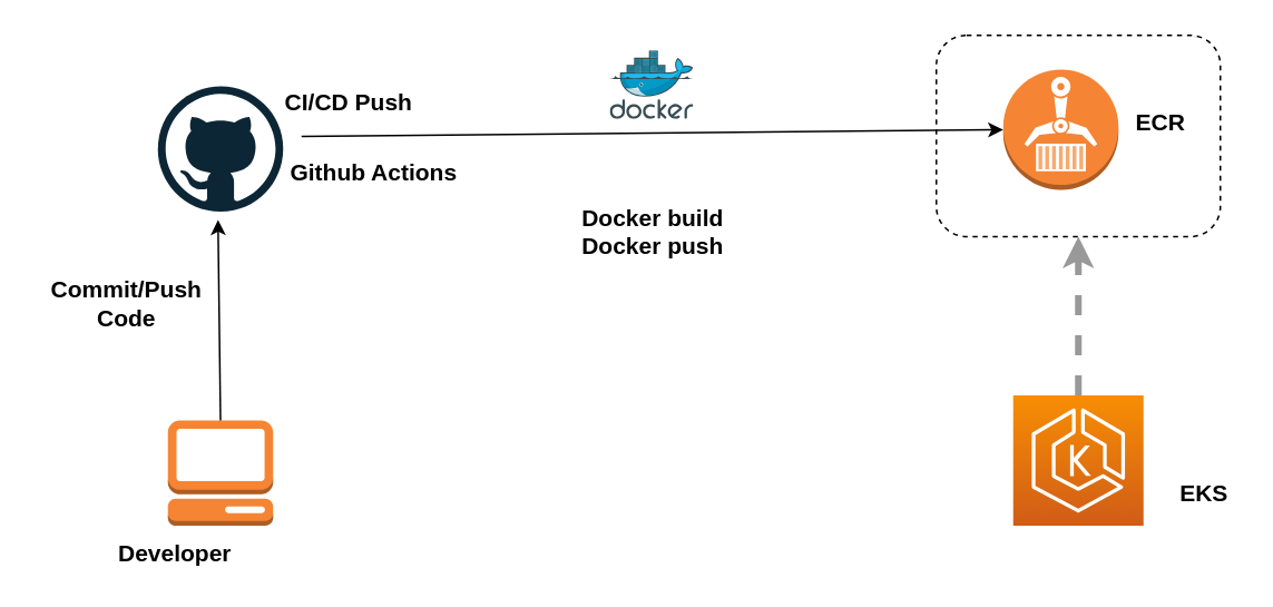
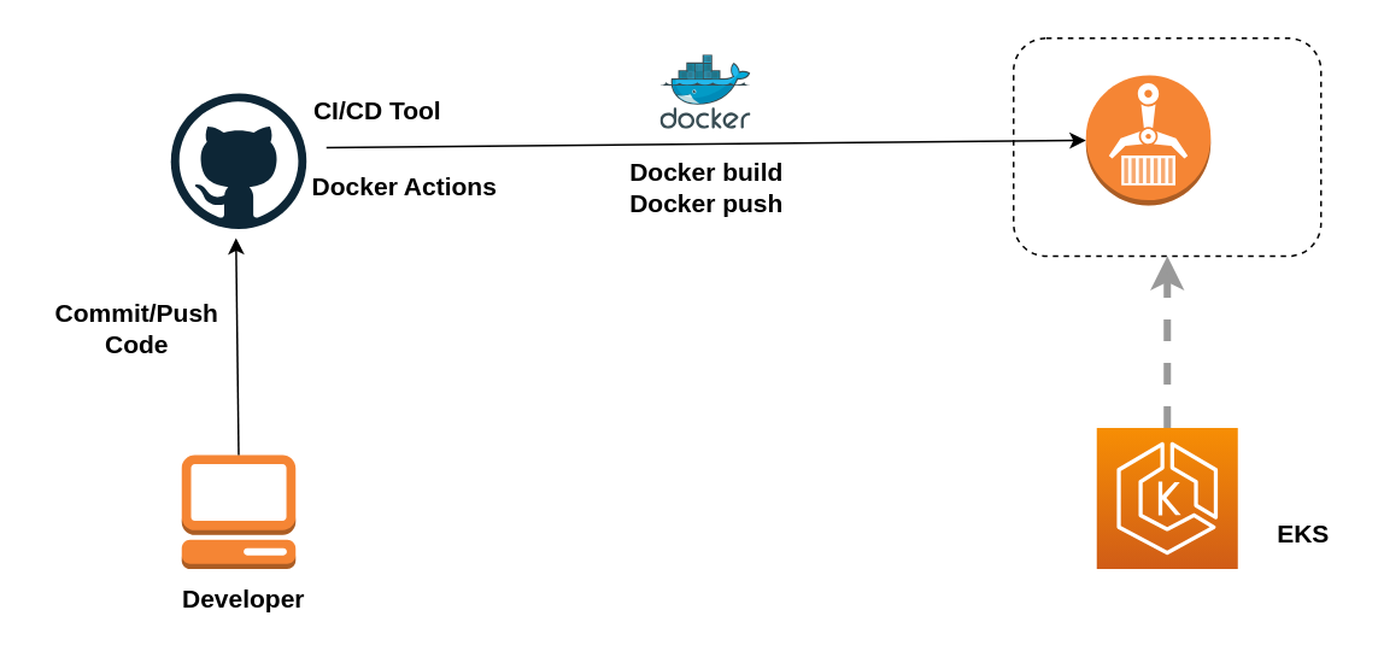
  <mxCell id="0" />
  <mxCell id="1" parent="0" />
  <mxCell id="2" value="" style="outlineConnect=0;dashed=0;verticalLabelPosition=bottom;verticalAlign=top;align=center;html=1;shape=mxgraph.aws3.management_console;fillColor=#F58534;gradientColor=none;" vertex="1" parent="1"><mxGeometry x="100" y="251" width="63" height="63" as="geometry" /></mxCell>
  <mxCell id="3" value="" style="dashed=0;outlineConnect=0;html=1;align=center;labelPosition=center;verticalLabelPosition=bottom;verticalAlign=top;shape=mxgraph.weblogos.github" vertex="1" parent="1"><mxGeometry x="94" y="51" width="75" height="75" as="geometry" /></mxCell>
  <mxCell id="4" value="" style="outlineConnect=0;dashed=0;verticalLabelPosition=bottom;verticalAlign=top;align=center;html=1;shape=mxgraph.aws3.ecr;fillColor=#F58534;gradientColor=none;" vertex="1" parent="1"><mxGeometry x="600" y="41" width="69" height="72" as="geometry" /></mxCell>
  <mxCell id="5" value="" style="edgeStyle=orthogonalEdgeStyle;rounded=0;orthogonalLoop=1;jettySize=auto;html=1;fontSize=14;dashed=1;strokeWidth=4;strokeColor=#999999;" edge="1" parent="1" source="6" target="16"><mxGeometry relative="1" as="geometry" /></mxCell>
  <mxCell id="6" value="" style="sketch=0;points=[[0,0,0],[0.25,0,0],[0.5,0,0],[0.75,0,0],[1,0,0],[0,1,0],[0.25,1,0],[0.5,1,0],[0.75,1,0],[1,1,0],[0,0.25,0],[0,0.5,0],[0,0.75,0],[1,0.25,0],[1,0.5,0],[1,0.75,0]];outlineConnect=0;fontColor=#232F3E;gradientColor=#F78E04;gradientDirection=north;fillColor=#D05C17;strokeColor=#ffffff;dashed=0;verticalLabelPosition=bottom;verticalAlign=top;align=center;html=1;fontSize=12;fontStyle=0;aspect=fixed;shape=mxgraph.aws4.resourceIcon;resIcon=mxgraph.aws4.eks;" vertex="1" parent="1"><mxGeometry x="606" y="236" width="78" height="78" as="geometry" /></mxCell>
  <mxCell id="7" value="" style="sketch=0;aspect=fixed;html=1;points=[];align=center;image;fontSize=12;image=img/lib/mscae/Docker.svg;" vertex="1" parent="1"><mxGeometry x="365" y="30" width="50" height="41" as="geometry" /></mxCell>
  <mxCell id="8" value="" style="endArrow=classic;html=1;rounded=0;exitX=0.5;exitY=0;exitDx=0;exitDy=0;exitPerimeter=0;" edge="1" parent="1" source="2"><mxGeometry width="50" height="50" relative="1" as="geometry"><mxPoint x="130" y="231" as="sourcePoint" /><mxPoint x="130" y="131" as="targetPoint" /></mxGeometry></mxCell>
  <mxCell id="9" value="" style="endArrow=classic;html=1;rounded=0;entryX=0;entryY=0.5;entryDx=0;entryDy=0;entryPerimeter=0;" edge="1" parent="1" target="4"><mxGeometry width="50" height="50" relative="1" as="geometry"><mxPoint x="180" y="81" as="sourcePoint" /><mxPoint x="230" y="31" as="targetPoint" /></mxGeometry></mxCell>
  <mxCell id="10" value="&lt;b&gt;&lt;font style=&quot;font-size: 14px&quot;&gt;Commit/Push&lt;br&gt;Code&lt;/font&gt;&lt;/b&gt;" style="text;html=1;resizable=0;autosize=1;align=center;verticalAlign=middle;points=[];fillColor=none;strokeColor=none;rounded=0;" vertex="1" parent="1"><mxGeometry x="20" y="161" width="110" height="40" as="geometry" /></mxCell>
- <mxCell id="11" value="&lt;b&gt;Developer&lt;/b&gt;" style="text;html=1;resizable=0;autosize=1;align=center;verticalAlign=middle;points=[];fillColor=none;strokeColor=none;rounded=0;fontSize=14;" vertex="1" parent="1"><mxGeometry x="64" y="321" width="80" height="20" as="geometry" /></mxCell>
- <mxCell id="12" value="&lt;b&gt;CI/CD Push&lt;/b&gt;" style="text;html=1;resizable=0;autosize=1;align=center;verticalAlign=middle;points=[];fillColor=none;strokeColor=none;rounded=0;fontSize=14;" vertex="1" parent="1"><mxGeometry x="163" y="51" width="90" height="20" as="geometry" /></mxCell>
- <mxCell id="13" value="&lt;b&gt;Github Actions&lt;/b&gt;" style="text;html=1;resizable=0;autosize=1;align=center;verticalAlign=middle;points=[];fillColor=none;strokeColor=none;rounded=0;fontSize=14;" vertex="1" parent="1"><mxGeometry x="163" y="93" width="120" height="20" as="geometry" /></mxCell>
- <mxCell id="14" value="&lt;b&gt;Docker build&lt;br&gt;Docker push&lt;/b&gt;" style="text;html=1;resizable=0;autosize=1;align=center;verticalAlign=middle;points=[];fillColor=none;strokeColor=none;rounded=0;fontSize=14;" vertex="1" parent="1"><mxGeometry x="340" y="118" width="100" height="40" as="geometry" /></mxCell>
- <mxCell id="15" value="&lt;b&gt;ECR&lt;/b&gt;" style="text;html=1;resizable=0;autosize=1;align=center;verticalAlign=middle;points=[];fillColor=none;strokeColor=none;rounded=0;fontSize=14;" vertex="1" parent="1"><mxGeometry x="669" y="63" width="50" height="20" as="geometry" /></mxCell>
+ <mxCell id="11" value="&lt;b&gt;Developer&lt;/b&gt;" style="text;html=1;resizable=0;autosize=1;align=center;verticalAlign=middle;points=[];fillColor=none;strokeColor=none;rounded=0;fontSize=14;" vertex="1" parent="1"><mxGeometry x="94" y="321" width="80" height="20" as="geometry" /></mxCell>
+ <mxCell id="12" value="&lt;b&gt;CI/CD Tool&lt;/b&gt;" style="text;html=1;resizable=0;autosize=1;align=center;verticalAlign=middle;points=[];fillColor=none;strokeColor=none;rounded=0;fontSize=14;" vertex="1" parent="1"><mxGeometry x="163" y="51" width="90" height="20" as="geometry" /></mxCell>
+ <mxCell id="13" value="&lt;b&gt;Docker Actions&lt;/b&gt;" style="text;html=1;resizable=0;autosize=1;align=center;verticalAlign=middle;points=[];fillColor=none;strokeColor=none;rounded=0;fontSize=14;" vertex="1" parent="1"><mxGeometry x="163" y="93" width="120" height="20" as="geometry" /></mxCell>
+ <mxCell id="14" value="&lt;b&gt;Docker build&lt;br&gt;Docker push&lt;/b&gt;" style="text;html=1;resizable=0;autosize=1;align=center;verticalAlign=middle;points=[];fillColor=none;strokeColor=none;rounded=0;fontSize=14;" vertex="1" parent="1"><mxGeometry x="340" y="83" width="100" height="40" as="geometry" /></mxCell>
  <mxCell id="16" value="" style="rounded=1;whiteSpace=wrap;html=1;fontSize=14;fillColor=none;dashed=1;" vertex="1" parent="1"><mxGeometry x="560" y="20.5" width="170" height="120.5" as="geometry" /></mxCell>
  <mxCell id="17" value="&lt;b&gt;EKS&lt;/b&gt;" style="text;html=1;resizable=0;autosize=1;align=center;verticalAlign=middle;points=[];fillColor=none;strokeColor=none;rounded=0;dashed=1;fontSize=14;" vertex="1" parent="1"><mxGeometry x="700" y="285" width="40" height="20" as="geometry" /></mxCell>
